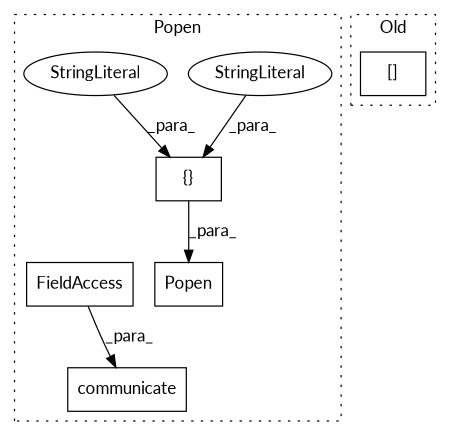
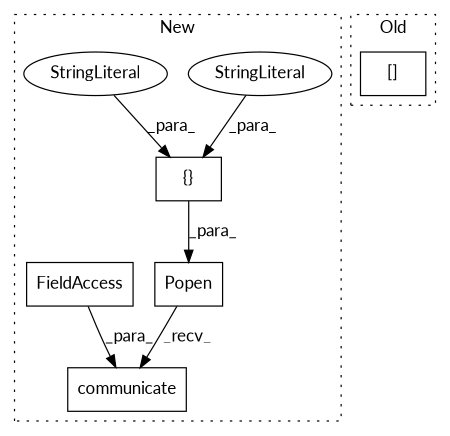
  digraph {
    fontname=Lato
    node [a=32 fontname=Lato shape=box]
    edge [fontname=Lato]
    n1 [l=13 label=communicate s=4822]
    n2 [l="6,1" label=Popen s="4748,4798"]
    n3 [a=4 l="1,1" label="{}" s="4669,4719"]
    n4 [a=45 l=4 label=StringLiteral s=4677 shape=ellipse]
    n5 [a=45 l=5 label=StringLiteral s=4693 shape=ellipse]
    n6 [a=22 l=18 label=FieldAccess s=4780]
    n7 [a=2 l="13,1" label="[]" s="4508,4533"]
    subgraph cluster_1 {
-     label=Popen
+     label=New
      style=dotted
      n1
      n2
      n3
      n4
      n5
      n6
    }
    subgraph cluster_2 {
      label=Old
      style=dotted
      n7
    }
+   n2 -> n1 [label=_recv_]
    n3 -> n2 [label=_para_]
    n4 -> n3 [label=_para_]
    n5 -> n3 [label=_para_]
    n6 -> n1 [label=_para_]
  }
